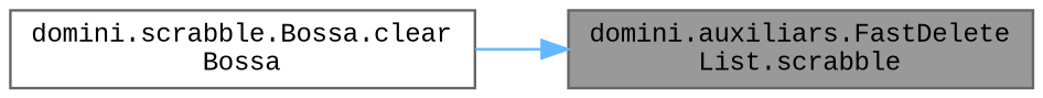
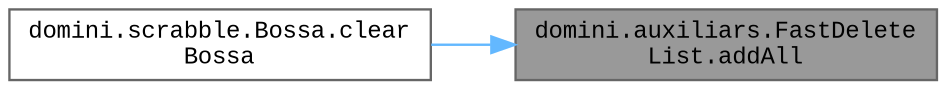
  digraph {
    rankdir=RL
    fontname="Liberation Mono"
    node [fontname="Liberation Mono" fontsize=10 shape=box style=filled]
-   n1 [color=gray40 fillcolor=grey60 fontcolor=black height=0.2 label="domini.auxiliars.FastDelete\lList.scrabble" width=0.4]
+   n1 [color=gray40 fillcolor=grey60 fontcolor=black height=0.2 label="domini.auxiliars.FastDelete\lList.addAll" width=0.4]
    n2 [color=grey40 fillcolor=white height=0.2 label="domini.scrabble.Bossa.clear\lBossa" width=0.4]
    n1 -> n2 [color=steelblue1 dir=back fontname="Liberation Mono" fontsize=10 labelfontname=Helvetica labelfontsize=10 style=solid]
  }
